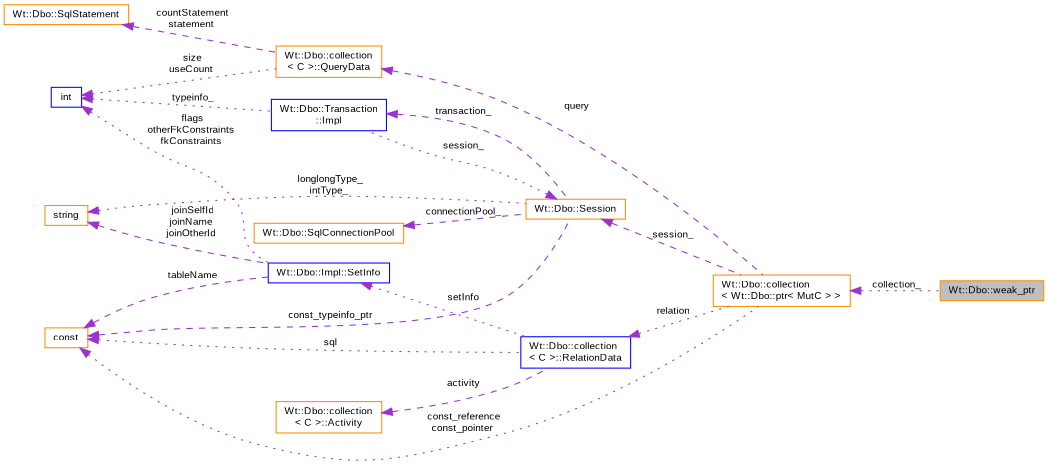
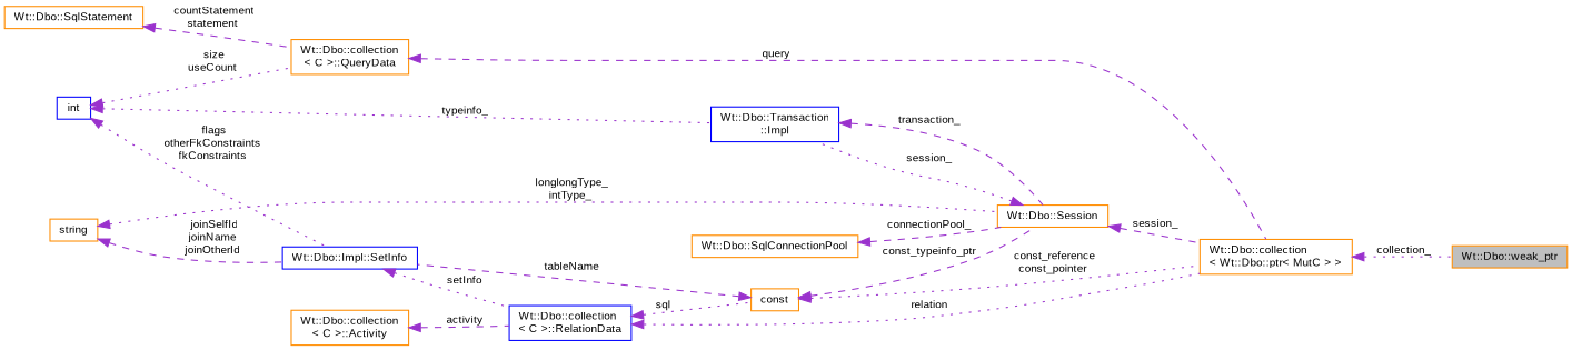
  digraph {
    fontname="Liberation Sans"
    rankdir=LR
    node [color=darkorange fillcolor=white fontname="Liberation Sans" fontsize=10 shape=record style=filled]
    edge [color=darkorchid3 dir=back fontname="Liberation Sans" fontsize=10 labelfontname=Helvetica labelfontsize=10 style=dotted]
    n1 [fillcolor=grey75 fontcolor=black height=0.2 label="Wt::Dbo::weak_ptr" width=0.4]
    n2 [height=0.2 label="Wt::Dbo::collection\l\< Wt::Dbo::ptr\< MutC \> \>" width=0.4]
    n3 [height=0.2 label="Wt::Dbo::collection\l\< C \>::QueryData" width=0.4]
    n4 [height=0.2 label="Wt::Dbo::SqlStatement" width=0.4]
    n5 [color=blue height=0.2 label=int width=0.4]
    n6 [color=blue height=0.2 label="Wt::Dbo::Transaction\l::Impl" width=0.4]
    n7 [color=blue height=0.2 label="Wt::Dbo::Impl::SetInfo" width=0.4]
    n8 [height=0.2 label="Wt::Dbo::Session" width=0.4]
    n9 [color=blue height=0.2 label="Wt::Dbo::collection\l\< C \>::RelationData" width=0.4]
    n10 [height=0.2 label=string width=0.4]
    n11 [height=0.2 label=const width=0.4]
    n12 [height=0.2 label="Wt::Dbo::SqlConnectionPool" width=0.4]
    n13 [height=0.2 label="Wt::Dbo::collection\l\< C \>::Activity" width=0.4]
    n2 -> n1 [label=" collection_"]
    n3 -> n2 [label=" query" style=dashed]
    n4 -> n3 [label=" countStatement\nstatement" style=dashed]
    n5 -> n3 [label=" size\nuseCount"]
    n5 -> n6 [label=" typeinfo_"]
    n5 -> n7 [label=" flags\notherFkConstraints\nfkConstraints"]
    n6 -> n8 [label=" transaction_" style=dashed]
    n7 -> n9 [label=" setInfo"]
    n8 -> n2 [label=" session_" style=dashed]
    n8 -> n6 [label=" session_"]
    n9 -> n2 [label=" relation"]
    n10 -> n7 [label=" joinSelfId\njoinName\njoinOtherId" style=dashed]
    n10 -> n8 [label=" longlongType_\nintType_"]
    n11 -> n2 [label=" const_reference\nconst_pointer"]
    n11 -> n7 [label=" tableName" style=dashed]
    n11 -> n8 [label=" const_typeinfo_ptr" style=dashed]
-   n11 -> n9 [label=" sql"]
+   n9 -> n11 [label=" sql"]
    n12 -> n8 [label=" connectionPool_" style=dashed]
    n13 -> n9 [label=" activity" style=dashed]
  }
